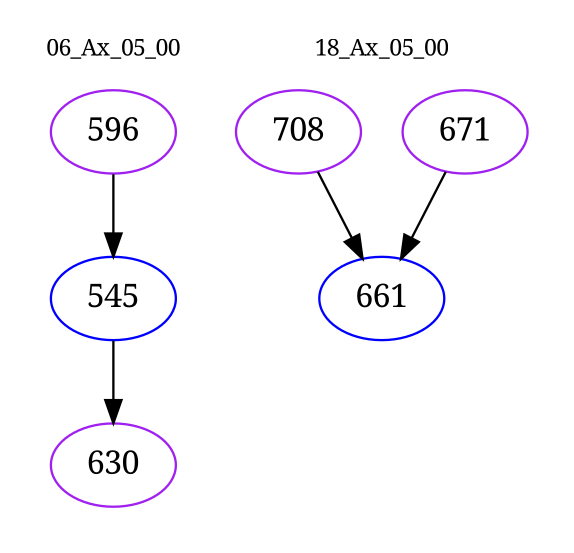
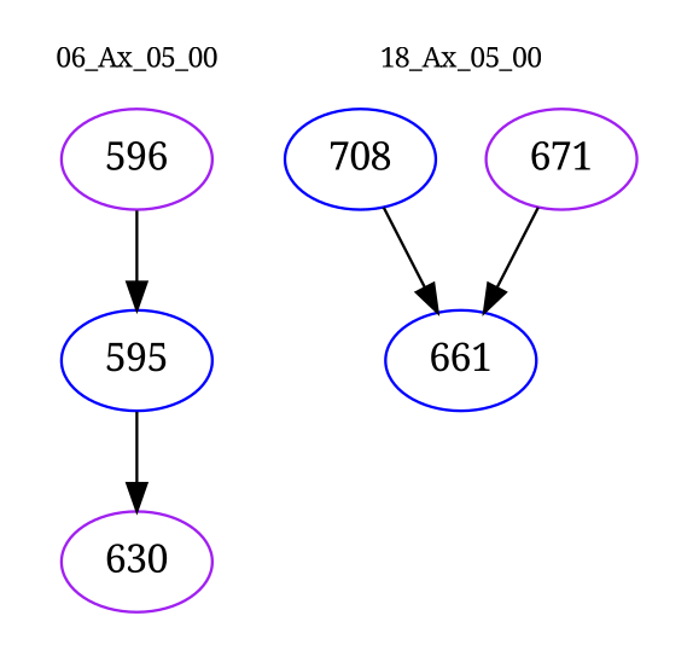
  digraph {
    fontname="Noto Serif"
    node [color=purple fontname="Noto Serif"]
    edge [color=black fontname="Noto Serif"]
    n1 [label=596]
-   n2 [color=blue label=545]
+   n2 [color=blue label=595]
    n3 [label=630]
    n4 [label=671]
    n5 [color=blue label=661]
-   n6 [label=708]
+   n6 [color=blue label=708]
    subgraph cluster_1 {
      color=white
      fontsize=10
      label="06_Ax_05_00"
      n1
      n2
      n3
    }
    subgraph cluster_2 {
      color=white
      fontsize=10
      label="18_Ax_05_00"
      n4
      n5
      n6
    }
    n1 -> n2
    n2 -> n3
    n4 -> n5
    n6 -> n5
  }
